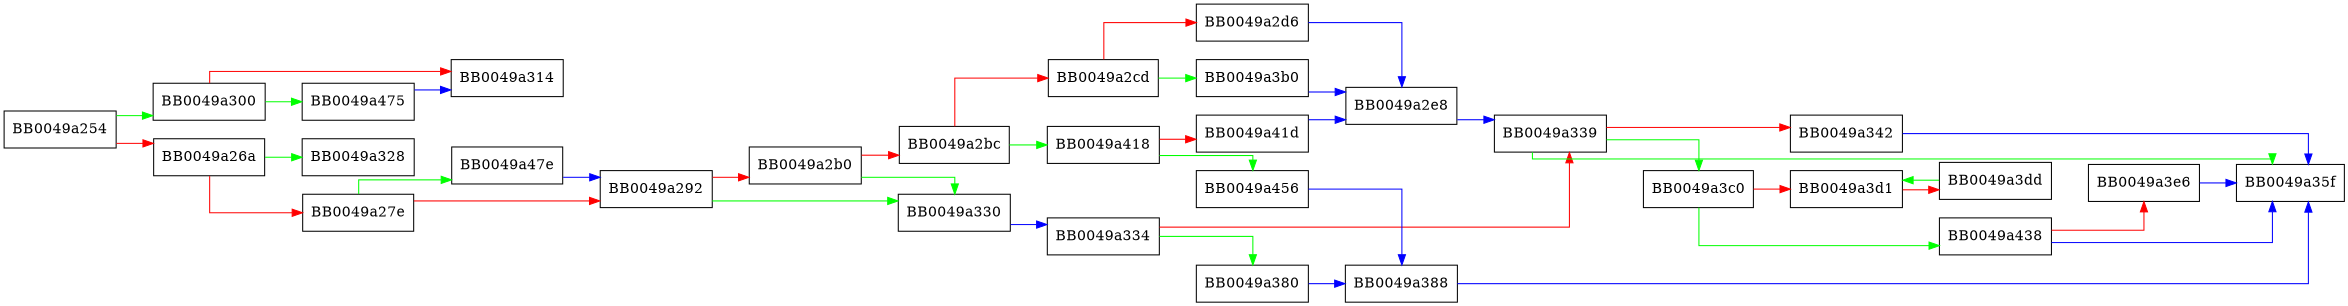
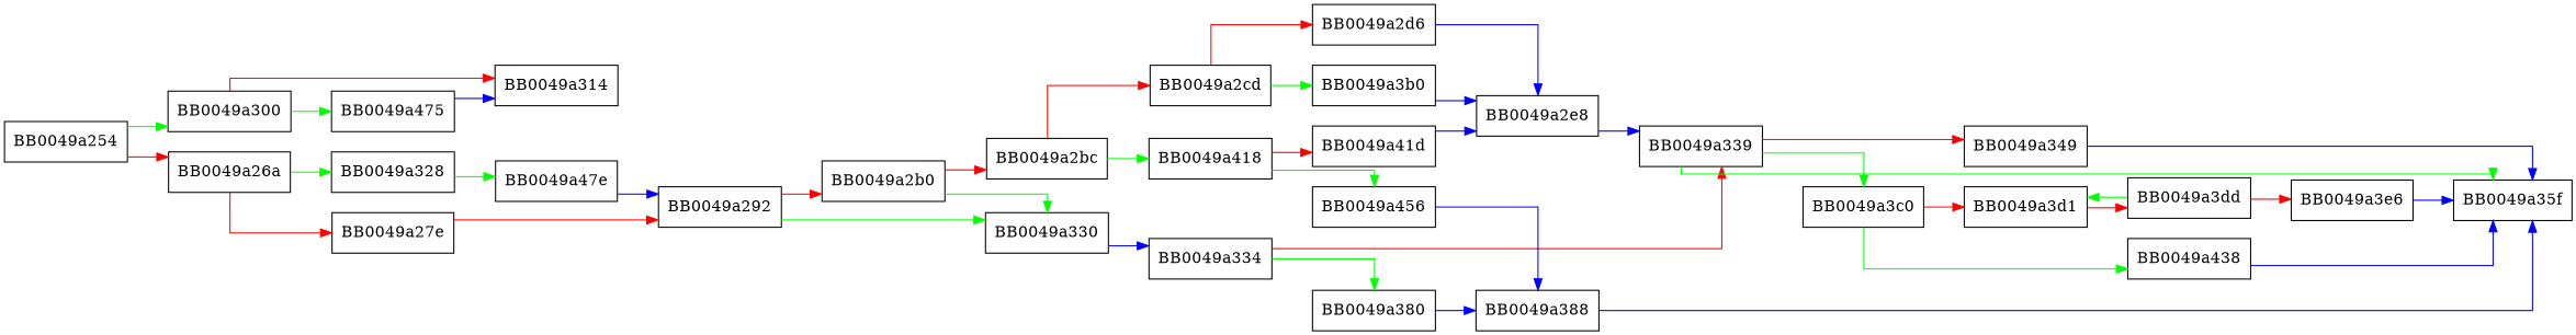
  digraph {
    rankdir=LR
    splines=ortho
    node [shape=box]
    edge [color=green]
    BB0049a254
    BB0049a300
    BB0049a26a
    BB0049a475
    BB0049a314
    BB0049a328
    BB0049a27e
    BB0049a47e
    BB0049a292
    BB0049a330
    BB0049a2b0
    BB0049a334
    BB0049a2bc
    BB0049a380
    BB0049a339
    BB0049a418
    BB0049a2cd
    BB0049a456
    BB0049a41d
    BB0049a3b0
    BB0049a2d6
    BB0049a388
    BB0049a2e8
    BB0049a3c0
-   BB0049a342
+   BB0049a342 [label=BB0049a349]
    BB0049a35f
    BB0049a438
    BB0049a3d1
    BB0049a3dd
    BB0049a3e6
    BB0049a254 -> BB0049a300
    BB0049a254 -> BB0049a26a [color=red]
    BB0049a300 -> BB0049a475
    BB0049a300 -> BB0049a314 [color=red]
    BB0049a26a -> BB0049a328
    BB0049a26a -> BB0049a27e [color=red]
    BB0049a475 -> BB0049a314 [color=blue]
-   BB0049a27e -> BB0049a47e
+   BB0049a328 -> BB0049a47e
    BB0049a27e -> BB0049a292 [color=red]
    BB0049a47e -> BB0049a292 [color=blue]
    BB0049a292 -> BB0049a330
    BB0049a292 -> BB0049a2b0 [color=red]
    BB0049a330 -> BB0049a334 [color=blue]
    BB0049a2b0 -> BB0049a330
    BB0049a2b0 -> BB0049a2bc [color=red]
    BB0049a334 -> BB0049a380
    BB0049a334 -> BB0049a339 [color=red]
    BB0049a2bc -> BB0049a418
    BB0049a2bc -> BB0049a2cd [color=red]
    BB0049a380 -> BB0049a388 [color=blue]
    BB0049a339 -> BB0049a3c0
    BB0049a339 -> BB0049a342 [color=red]
    BB0049a339 -> BB0049a35f
    BB0049a418 -> BB0049a456
    BB0049a418 -> BB0049a41d [color=red]
    BB0049a2cd -> BB0049a3b0
    BB0049a2cd -> BB0049a2d6 [color=red]
    BB0049a456 -> BB0049a388 [color=blue]
    BB0049a41d -> BB0049a2e8 [color=blue]
    BB0049a3b0 -> BB0049a2e8 [color=blue]
    BB0049a2d6 -> BB0049a2e8 [color=blue]
    BB0049a388 -> BB0049a35f [color=blue]
    BB0049a2e8 -> BB0049a339 [color=blue]
    BB0049a3c0 -> BB0049a438
    BB0049a3c0 -> BB0049a3d1 [color=red]
    BB0049a342 -> BB0049a35f [color=blue]
    BB0049a438 -> BB0049a35f [color=blue]
    BB0049a3d1 -> BB0049a3dd [color=red]
    BB0049a3dd -> BB0049a3d1
-   BB0049a438 -> BB0049a3e6 [color=red]
+   BB0049a3dd -> BB0049a3e6 [color=red]
    BB0049a3e6 -> BB0049a35f [color=blue]
  }
